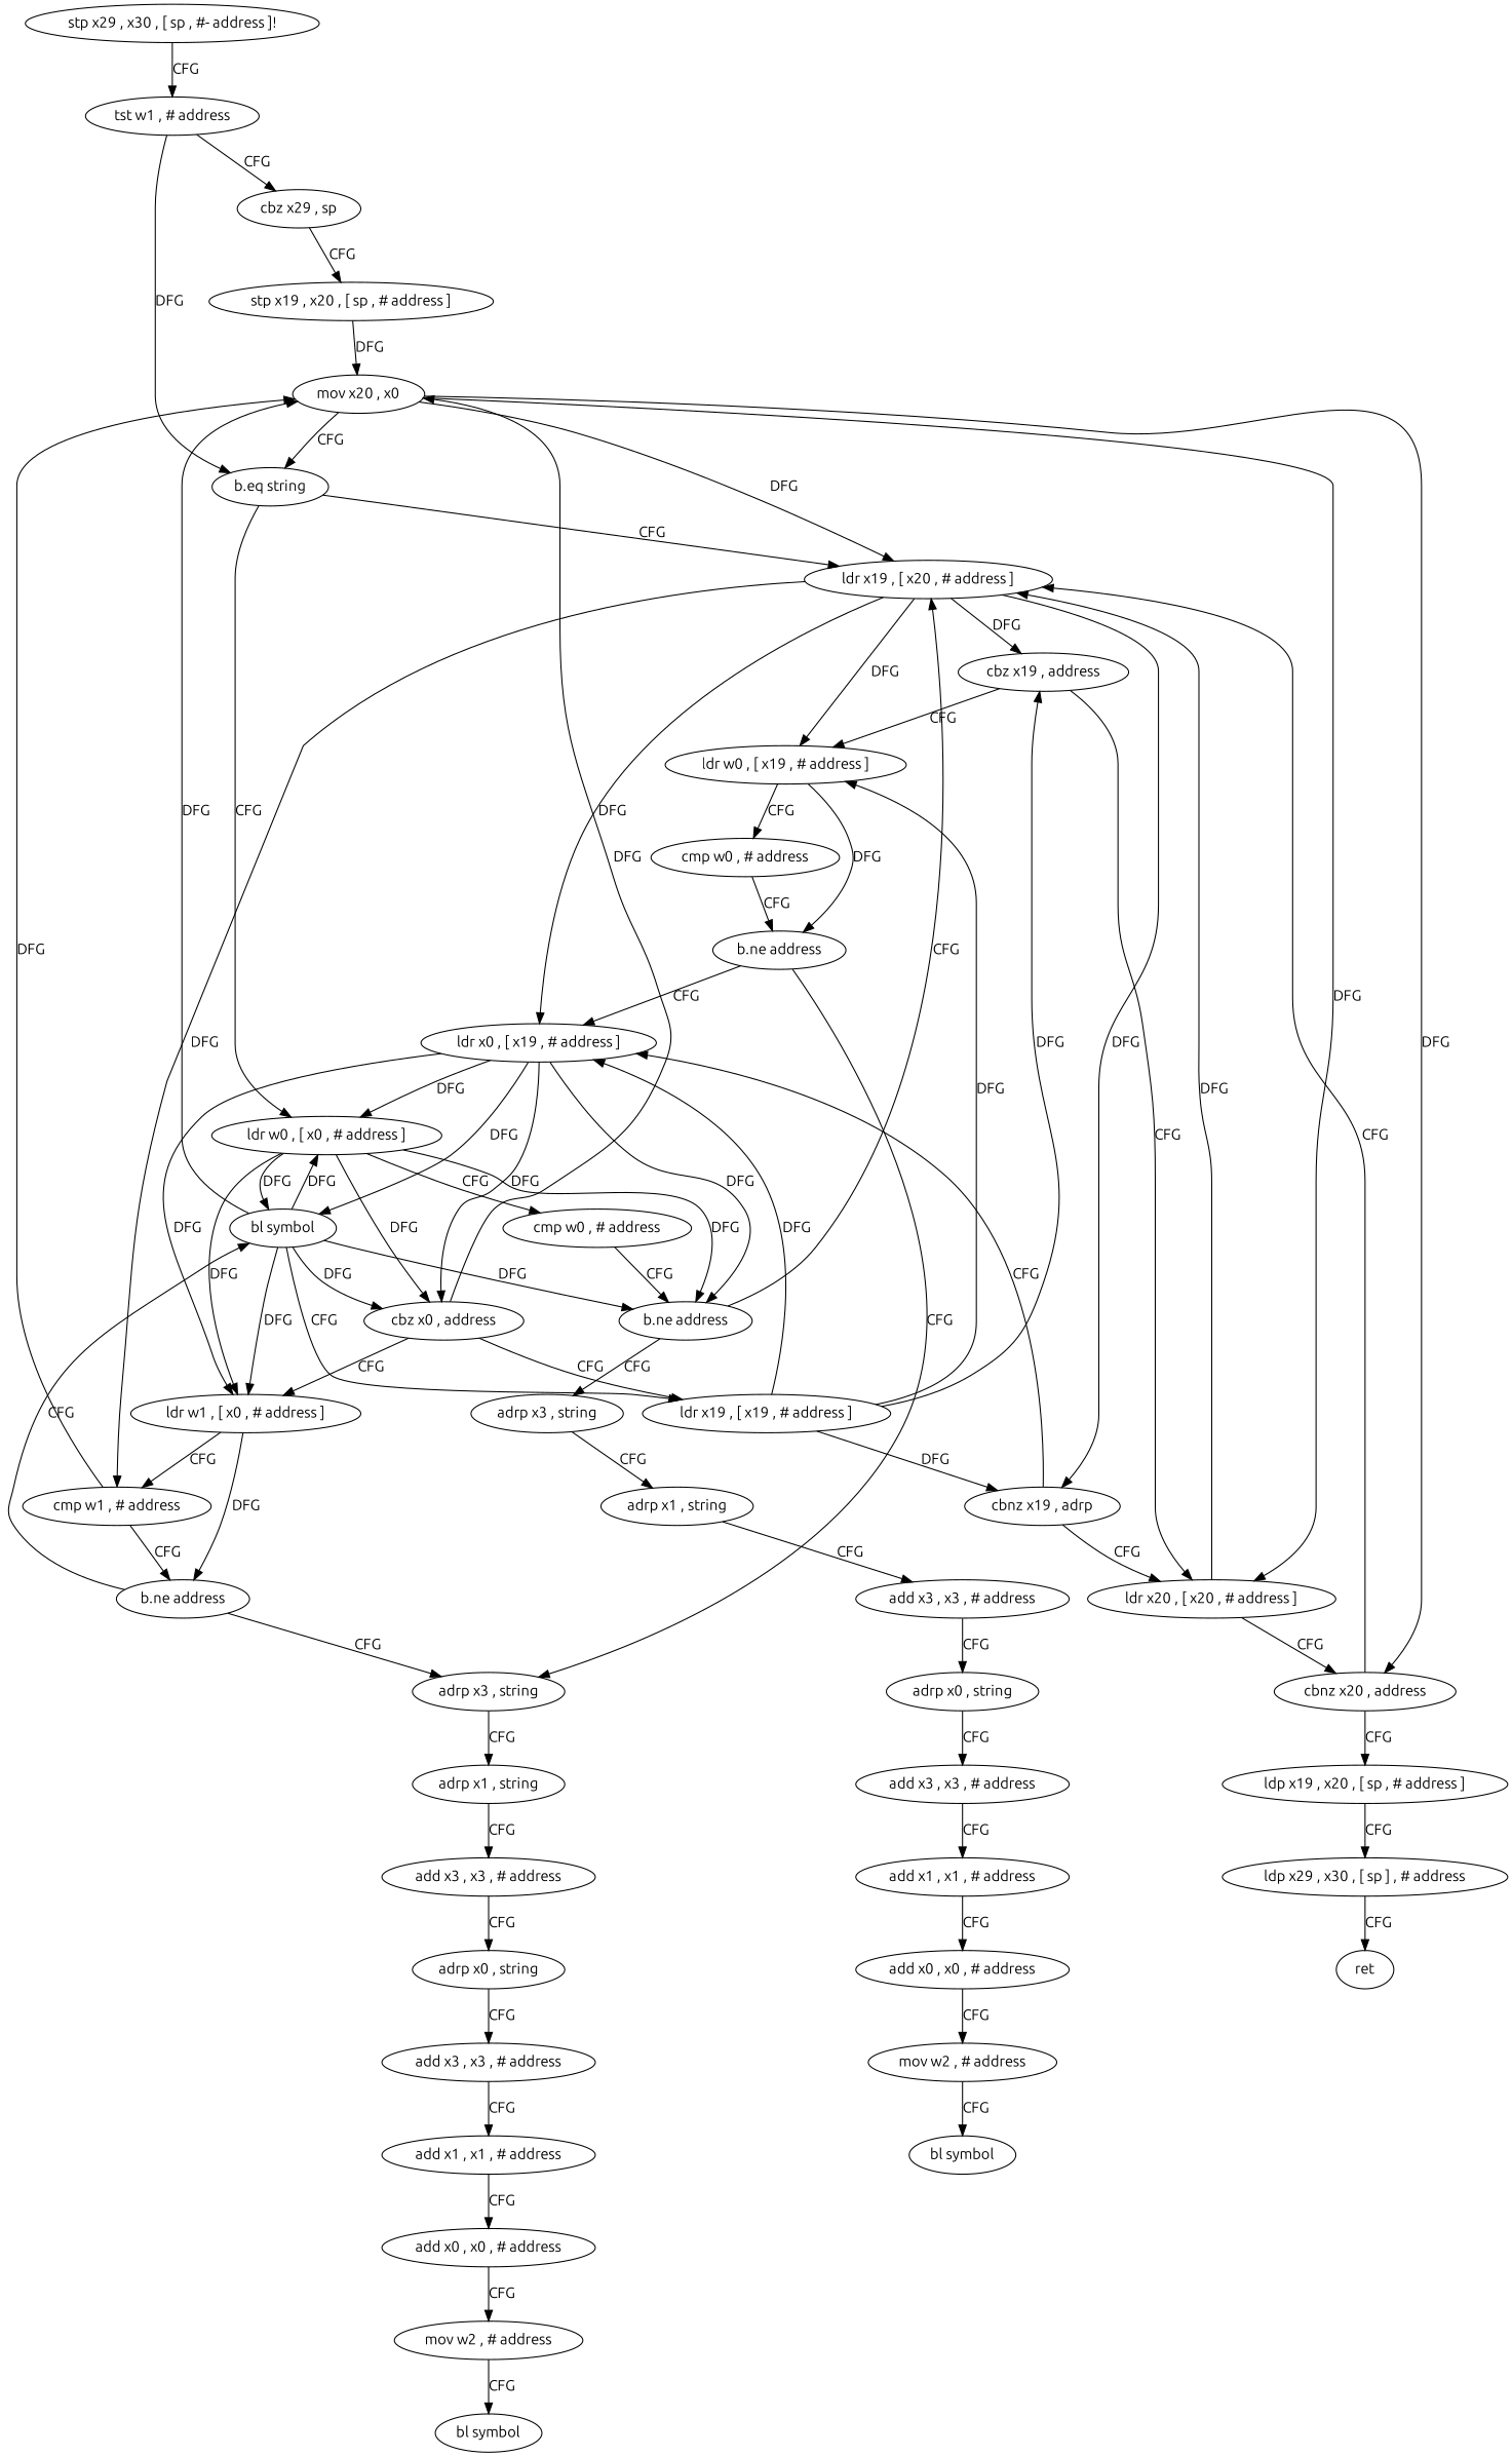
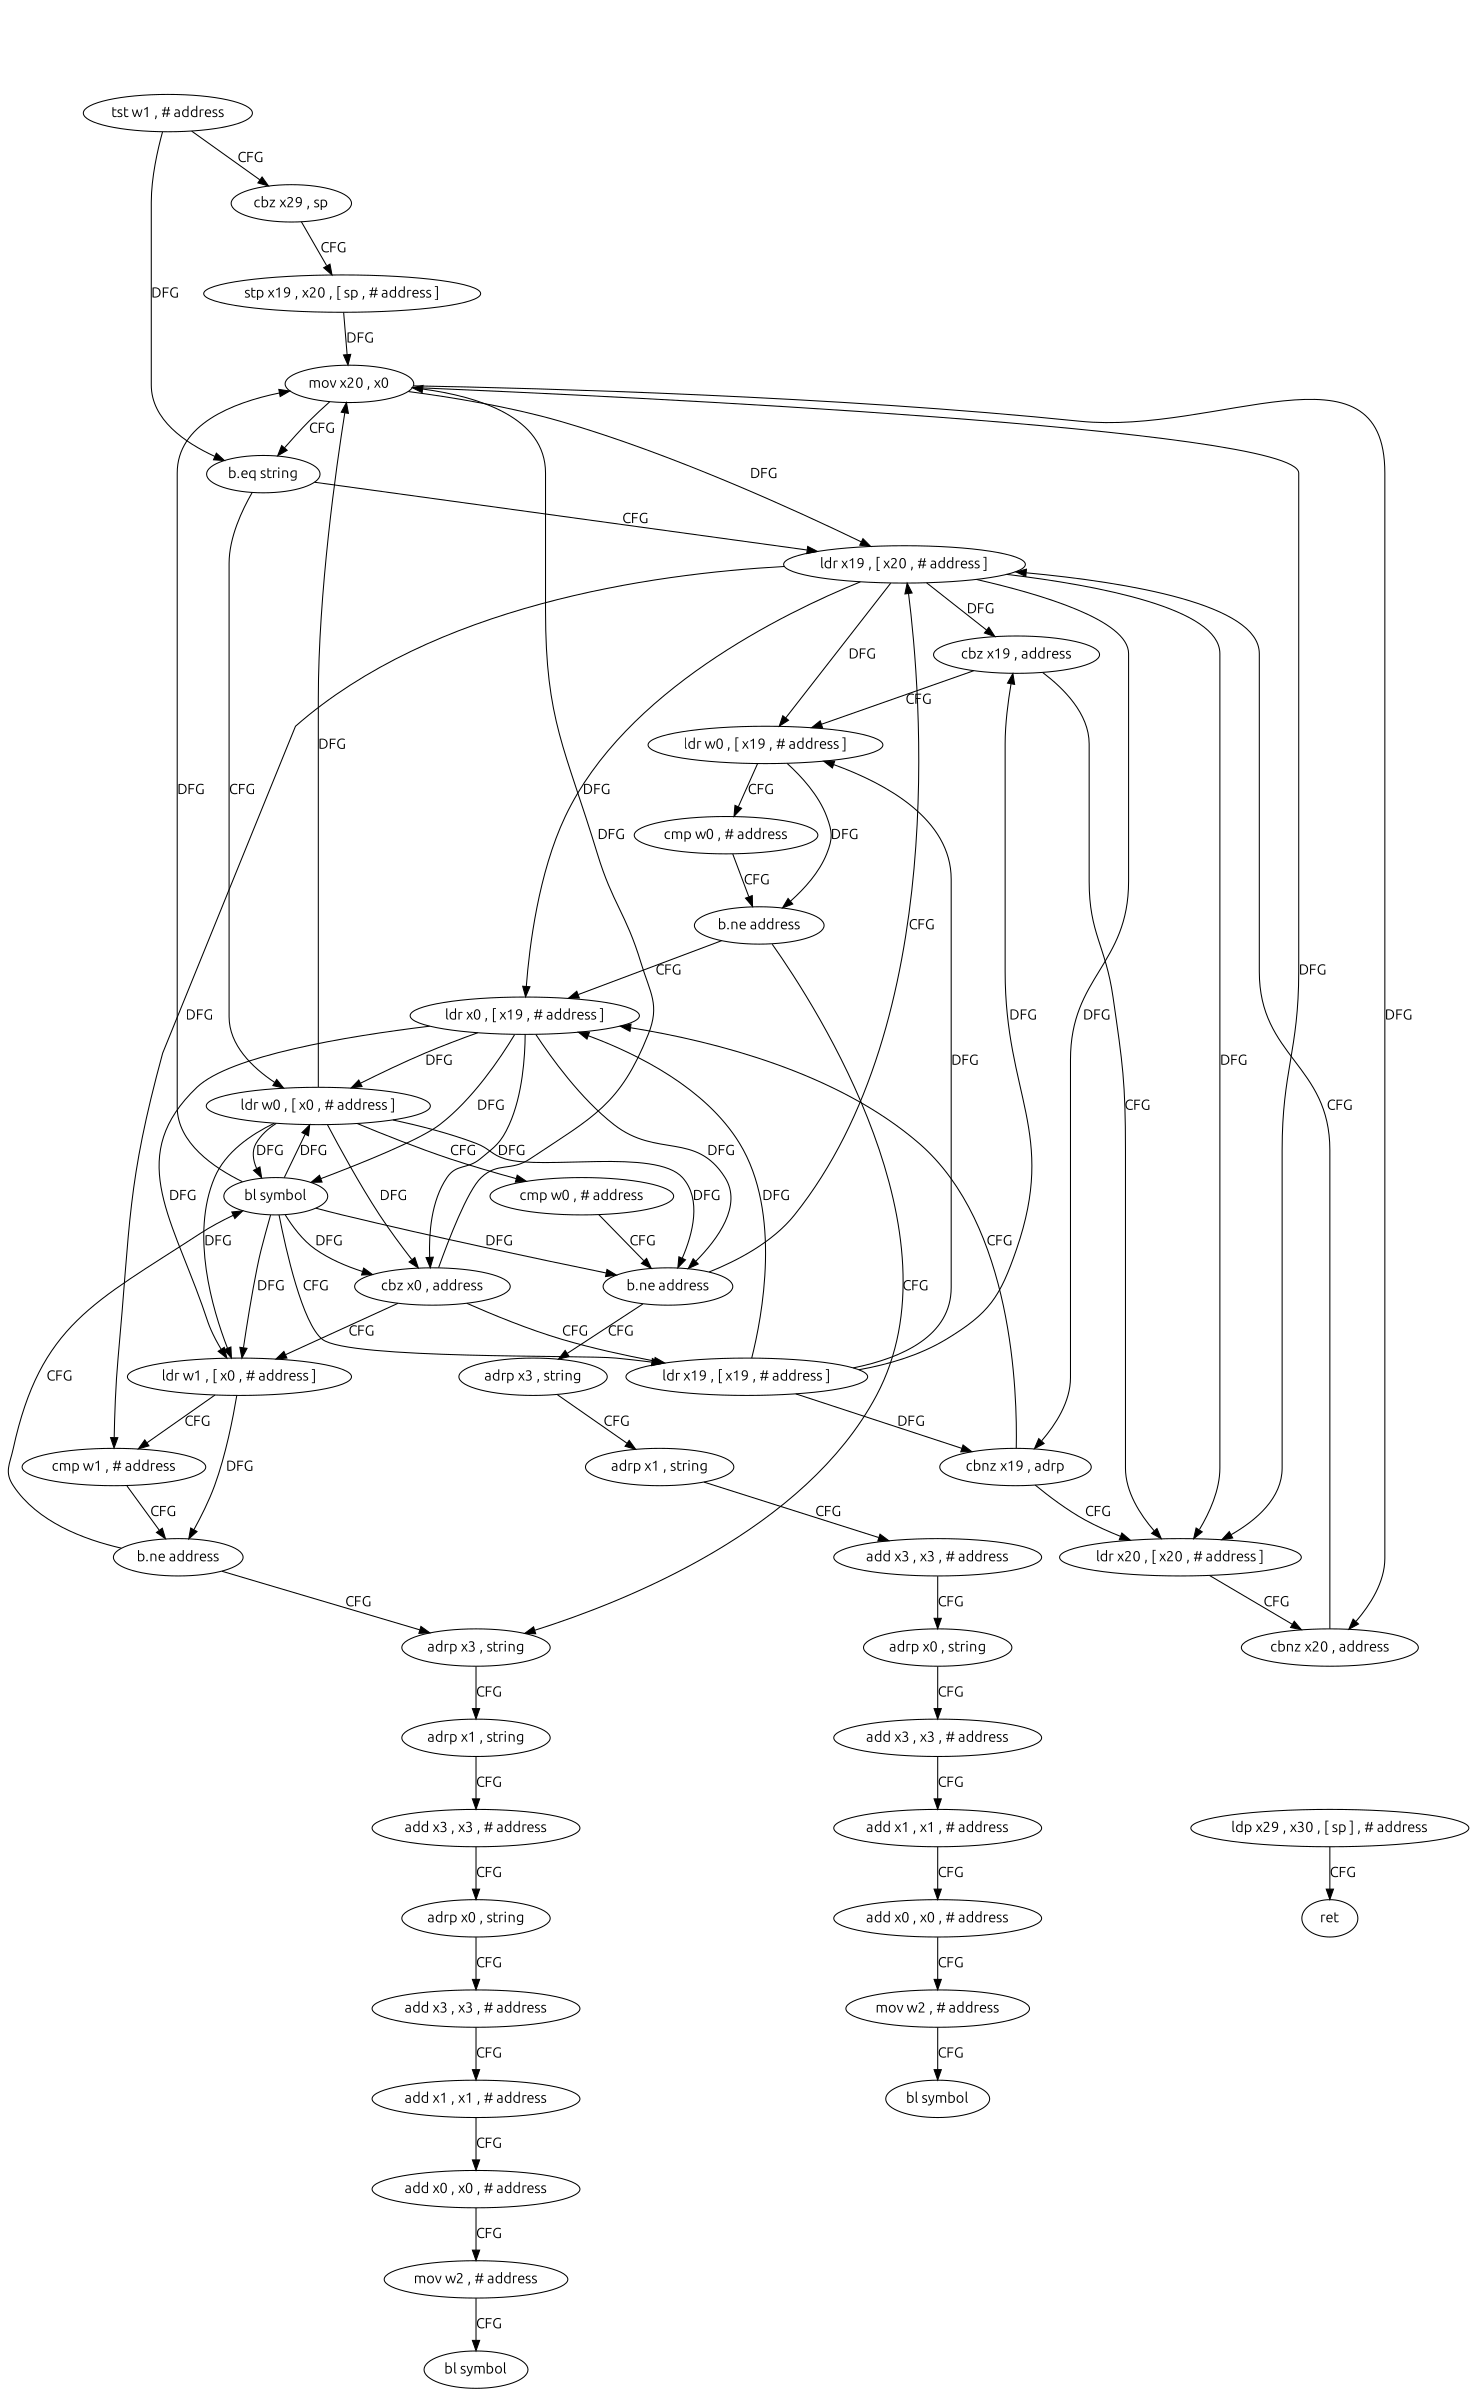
  digraph {
    fontname=Ubuntu
    node [fontname=Ubuntu]
    edge [fontname=Ubuntu]
-   n1 [label="stp x29 , x30 , [ sp , #- address ]!"]
    n2 [label="tst w1 , # address"]
    n3 [label="cbz x29 , sp"]
    n4 [label="b.eq string"]
    n5 [label="stp x19 , x20 , [ sp , # address ]"]
    n6 [label="ldr x19 , [ x20 , # address ]"]
    n7 [label="ldr w0 , [ x0 , # address ]"]
    n8 [label="mov x20 , x0"]
    n9 [label="ldr x20 , [ x20 , # address ]"]
    n10 [label="cbnz x20 , address"]
    n11 [label="cbz x19 , address"]
    n12 [label="ldr w0 , [ x19 , # address ]"]
    n13 [label="ldr x0 , [ x19 , # address ]"]
    n14 [label="cbnz x19 , adrp"]
    n15 [label="cmp w1 , # address"]
-   n16 [label="ldp x19 , x20 , [ sp , # address ]"]
    n17 [label="cmp w0 , # address"]
    n18 [label="b.ne address"]
    n19 [label="cbz x0 , address"]
    n20 [label="ldr w1 , [ x0 , # address ]"]
    n21 [label="bl symbol"]
    n22 [label="cmp w0 , # address"]
    n23 [label="b.ne address"]
    n24 [label="ldr x19 , [ x19 , # address ]"]
    n25 [label="adrp x3 , string"]
    n26 [label="b.ne address"]
    n27 [label="adrp x3 , string"]
    n28 [label="adrp x1 , string"]
    n29 [label="add x3 , x3 , # address"]
    n30 [label="ldp x29 , x30 , [ sp ] , # address"]
    n31 [label=ret]
    n32 [label="adrp x1 , string"]
    n33 [label="add x3 , x3 , # address"]
    n34 [label="adrp x0 , string"]
    n35 [label="add x3 , x3 , # address"]
    n36 [label="add x1 , x1 , # address"]
    n37 [label="add x0 , x0 , # address"]
    n38 [label="mov w2 , # address"]
    n39 [label="bl symbol"]
    n40 [label="adrp x0 , string"]
    n41 [label="add x3 , x3 , # address"]
    n42 [label="add x1 , x1 , # address"]
    n43 [label="add x0 , x0 , # address"]
    n44 [label="mov w2 , # address"]
    n45 [label="bl symbol"]
-   n1 -> n2 [label=CFG]
    n2 -> n3 [label=CFG]
    n2 -> n4 [label=DFG]
    n3 -> n5 [label=CFG]
    n4 -> n6 [label=CFG]
    n4 -> n7 [label=CFG]
    n5 -> n8 [label=DFG]
    n6 -> n11 [label=DFG]
    n6 -> n12 [label=DFG]
    n6 -> n13 [label=DFG]
    n6 -> n14 [label=DFG]
    n6 -> n15 [label=DFG]
-   n15 -> n8 [label=DFG]
+   n7 -> n8 [label=DFG]
    n7 -> n17 [label=CFG]
    n7 -> n18 [label=DFG]
    n7 -> n19 [label=DFG]
    n7 -> n20 [label=DFG]
    n7 -> n21 [label=DFG]
    n8 -> n4 [label=CFG]
    n8 -> n6 [label=DFG]
    n8 -> n9 [label=DFG]
    n8 -> n10 [label=DFG]
-   n9 -> n6 [label=DFG]
+   n6 -> n9 [label=DFG]
    n9 -> n10 [label=CFG]
    n10 -> n6 [label=CFG]
-   n10 -> n16 [label=CFG]
    n11 -> n9 [label=CFG]
    n11 -> n12 [label=CFG]
    n12 -> n22 [label=CFG]
    n12 -> n23 [label=DFG]
    n13 -> n7 [label=DFG]
    n13 -> n18 [label=DFG]
    n13 -> n19 [label=DFG]
    n13 -> n20 [label=DFG]
    n13 -> n21 [label=DFG]
    n14 -> n9 [label=CFG]
    n14 -> n13 [label=CFG]
    n15 -> n26 [label=CFG]
-   n16 -> n30 [label=CFG]
    n17 -> n18 [label=CFG]
    n18 -> n6 [label=CFG]
    n18 -> n25 [label=CFG]
    n19 -> n8 [label=DFG]
    n19 -> n20 [label=CFG]
    n19 -> n24 [label=CFG]
    n20 -> n15 [label=CFG]
    n20 -> n26 [label=DFG]
    n21 -> n7 [label=DFG]
    n21 -> n8 [label=DFG]
    n21 -> n18 [label=DFG]
    n21 -> n19 [label=DFG]
    n21 -> n20 [label=DFG]
    n21 -> n24 [label=CFG]
    n22 -> n23 [label=CFG]
    n23 -> n13 [label=CFG]
    n23 -> n27 [label=CFG]
    n24 -> n11 [label=DFG]
    n24 -> n12 [label=DFG]
    n24 -> n13 [label=DFG]
    n24 -> n14 [label=DFG]
    n25 -> n28 [label=CFG]
    n26 -> n21 [label=CFG]
    n26 -> n27 [label=CFG]
    n27 -> n32 [label=CFG]
    n28 -> n29 [label=CFG]
    n29 -> n34 [label=CFG]
    n30 -> n31 [label=CFG]
    n32 -> n33 [label=CFG]
    n33 -> n40 [label=CFG]
    n34 -> n35 [label=CFG]
    n35 -> n36 [label=CFG]
    n36 -> n37 [label=CFG]
    n37 -> n38 [label=CFG]
    n38 -> n39 [label=CFG]
    n40 -> n41 [label=CFG]
    n41 -> n42 [label=CFG]
    n42 -> n43 [label=CFG]
    n43 -> n44 [label=CFG]
    n44 -> n45 [label=CFG]
  }
